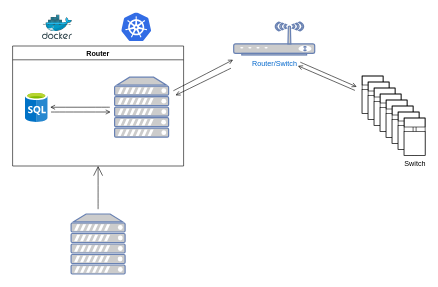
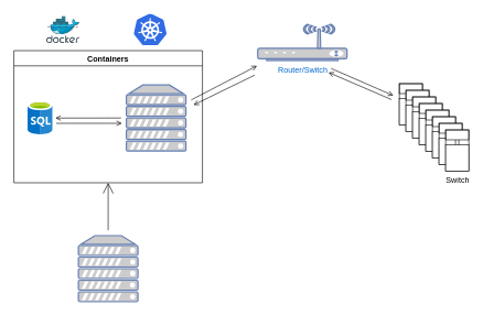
  <mxCell id="0" />
  <mxCell id="1" parent="0" />
  <mxCell id="2" style="edgeStyle=none;curved=1;rounded=0;orthogonalLoop=1;jettySize=auto;html=1;entryX=0.5;entryY=1;entryDx=0;entryDy=0;endArrow=open;startSize=14;endSize=14;sourcePerimeterSpacing=8;targetPerimeterSpacing=8;" edge="1" parent="1" source="3" target="5"><mxGeometry relative="1" as="geometry" /></mxCell>
  <mxCell id="3" value="" style="fontColor=#0066CC;verticalAlign=top;verticalLabelPosition=bottom;labelPosition=center;align=center;html=1;outlineConnect=0;fillColor=#CCCCCC;strokeColor=#6881B3;gradientColor=none;gradientDirection=north;strokeWidth=2;shape=mxgraph.networks.server;hachureGap=4;" vertex="1" parent="1"><mxGeometry x="118" y="356" width="90" height="100" as="geometry" /></mxCell>
  <mxCell id="4" value="" style="sketch=0;aspect=fixed;html=1;points=[];align=center;image;fontSize=12;image=img/lib/mscae/Docker.svg;hachureGap=4;" vertex="1" parent="1"><mxGeometry x="70" y="24" width="50" height="41" as="geometry" /></mxCell>
- <mxCell id="5" value="Router" style="swimlane;hachureGap=4;" vertex="1" parent="1"><mxGeometry x="20.5" y="76" width="285" height="200" as="geometry" /></mxCell>
+ <mxCell id="5" value="Containers" style="swimlane;hachureGap=4;" vertex="1" parent="1"><mxGeometry x="20.5" y="76" width="285" height="200" as="geometry" /></mxCell>
  <mxCell id="6" value="" style="sketch=0;aspect=fixed;html=1;points=[];align=center;image;fontSize=12;image=img/lib/mscae/SQL_Database_generic.svg;hachureGap=4;" vertex="1" parent="5"><mxGeometry x="21" y="77" width="38" height="50" as="geometry" /></mxCell>
  <mxCell id="7" style="edgeStyle=none;curved=1;rounded=0;orthogonalLoop=1;jettySize=auto;html=1;entryX=1.098;entryY=0.501;entryDx=0;entryDy=0;entryPerimeter=0;endArrow=open;sourcePerimeterSpacing=8;targetPerimeterSpacing=8;strokeColor=default;" edge="1" parent="5" source="8" target="6"><mxGeometry relative="1" as="geometry" /></mxCell>
  <mxCell id="8" value="" style="fontColor=#0066CC;verticalAlign=top;verticalLabelPosition=bottom;labelPosition=center;align=center;html=1;outlineConnect=0;fillColor=#CCCCCC;strokeColor=#6881B3;gradientColor=none;gradientDirection=north;strokeWidth=2;shape=mxgraph.networks.server;hachureGap=4;" vertex="1" parent="5"><mxGeometry x="170" y="52" width="90" height="100" as="geometry" /></mxCell>
  <mxCell id="9" style="edgeStyle=none;curved=1;rounded=0;orthogonalLoop=1;jettySize=auto;html=1;entryX=1.098;entryY=0.501;entryDx=0;entryDy=0;entryPerimeter=0;endArrow=open;sourcePerimeterSpacing=8;targetPerimeterSpacing=8;strokeColor=default;" edge="1" parent="5"><mxGeometry relative="1" as="geometry"><mxPoint x="64.004" y="110.03" as="sourcePoint" /><mxPoint x="163.28" y="109.997" as="targetPoint" /></mxGeometry></mxCell>
  <mxCell id="10" value="" style="sketch=0;aspect=fixed;html=1;points=[];align=center;image;fontSize=12;image=img/lib/mscae/Kubernetes.svg;hachureGap=4;" vertex="1" parent="1"><mxGeometry x="202" y="20.5" width="50" height="48" as="geometry" /></mxCell>
  <mxCell id="11" value="Router/Switch" style="fontColor=#0066CC;verticalAlign=top;verticalLabelPosition=bottom;labelPosition=center;align=center;html=1;outlineConnect=0;fillColor=#CCCCCC;strokeColor=#6881B3;gradientColor=none;gradientDirection=north;strokeWidth=2;shape=mxgraph.networks.wireless_modem;hachureGap=4;" vertex="1" parent="1"><mxGeometry x="389" y="36" width="135" height="55" as="geometry" /></mxCell>
  <mxCell id="12" value="" style="group" vertex="1" connectable="0" parent="1"><mxGeometry x="603" y="126" width="105" height="132.5" as="geometry" /></mxCell>
  <mxCell id="13" value="" style="verticalLabelPosition=bottom;dashed=0;shadow=0;html=1;align=center;verticalAlign=top;shape=mxgraph.cabinets.cabinet;hasStand=1;hachureGap=4;" vertex="1" parent="12"><mxGeometry width="35" height="62.5" as="geometry" /></mxCell>
  <mxCell id="14" value="" style="verticalLabelPosition=bottom;dashed=0;shadow=0;html=1;align=center;verticalAlign=top;shape=mxgraph.cabinets.cabinet;hasStand=1;hachureGap=4;" vertex="1" parent="12"><mxGeometry x="10" y="10" width="35" height="62.5" as="geometry" /></mxCell>
  <mxCell id="15" value="" style="verticalLabelPosition=bottom;dashed=0;shadow=0;html=1;align=center;verticalAlign=top;shape=mxgraph.cabinets.cabinet;hasStand=1;hachureGap=4;" vertex="1" parent="12"><mxGeometry x="20" y="20" width="35" height="62.5" as="geometry" /></mxCell>
  <mxCell id="16" value="" style="verticalLabelPosition=bottom;dashed=0;shadow=0;html=1;align=center;verticalAlign=top;shape=mxgraph.cabinets.cabinet;hasStand=1;hachureGap=4;" vertex="1" parent="12"><mxGeometry x="30" y="30" width="35" height="62.5" as="geometry" /></mxCell>
  <mxCell id="17" value="" style="verticalLabelPosition=bottom;dashed=0;shadow=0;html=1;align=center;verticalAlign=top;shape=mxgraph.cabinets.cabinet;hasStand=1;hachureGap=4;" vertex="1" parent="12"><mxGeometry x="40" y="40" width="35" height="62.5" as="geometry" /></mxCell>
  <mxCell id="18" value="" style="verticalLabelPosition=bottom;dashed=0;shadow=0;html=1;align=center;verticalAlign=top;shape=mxgraph.cabinets.cabinet;hasStand=1;hachureGap=4;" vertex="1" parent="12"><mxGeometry x="50" y="50" width="35" height="62.5" as="geometry" /></mxCell>
  <mxCell id="19" value="" style="verticalLabelPosition=bottom;dashed=0;shadow=0;html=1;align=center;verticalAlign=top;shape=mxgraph.cabinets.cabinet;hasStand=1;hachureGap=4;" vertex="1" parent="12"><mxGeometry x="60" y="60" width="35" height="62.5" as="geometry" /></mxCell>
  <mxCell id="20" value="Switch" style="verticalLabelPosition=bottom;dashed=0;shadow=0;html=1;align=center;verticalAlign=top;shape=mxgraph.cabinets.cabinet;hasStand=1;hachureGap=4;" vertex="1" parent="12"><mxGeometry x="70" y="70" width="35" height="62.5" as="geometry" /></mxCell>
  <mxCell id="21" value="" style="group" vertex="1" connectable="0" parent="1"><mxGeometry x="292" y="112.999" width="92.5" height="45.227" as="geometry" /></mxCell>
  <mxCell id="22" style="edgeStyle=none;curved=1;rounded=0;orthogonalLoop=1;jettySize=auto;html=1;strokeColor=default;endArrow=open;sourcePerimeterSpacing=8;targetPerimeterSpacing=8;" edge="1" parent="21" source="8" target="11"><mxGeometry relative="1" as="geometry" /></mxCell>
  <mxCell id="23" style="edgeStyle=none;curved=1;rounded=0;orthogonalLoop=1;jettySize=auto;html=1;strokeColor=default;endArrow=open;sourcePerimeterSpacing=8;targetPerimeterSpacing=8;" edge="1" parent="21"><mxGeometry relative="1" as="geometry"><mxPoint x="92.5" as="sourcePoint" /><mxPoint y="45.227" as="targetPoint" /></mxGeometry></mxCell>
  <mxCell id="24" value="" style="group;rotation=50;" vertex="1" connectable="0" parent="1"><mxGeometry x="497" y="100.999" width="96.0" height="51.367" as="geometry" /></mxCell>
  <mxCell id="25" style="edgeStyle=none;curved=1;rounded=0;orthogonalLoop=1;jettySize=auto;html=1;strokeColor=default;endArrow=open;sourcePerimeterSpacing=8;targetPerimeterSpacing=8;" edge="1" parent="24"><mxGeometry relative="1" as="geometry"><mxPoint x="3" y="2" as="sourcePoint" /><mxPoint x="97" y="43" as="targetPoint" /></mxGeometry></mxCell>
  <mxCell id="26" style="edgeStyle=none;curved=1;rounded=0;orthogonalLoop=1;jettySize=auto;html=1;strokeColor=default;endArrow=open;sourcePerimeterSpacing=8;targetPerimeterSpacing=8;" edge="1" parent="24"><mxGeometry relative="1" as="geometry"><mxPoint x="94" y="49" as="sourcePoint" /><mxPoint x="-1" y="8" as="targetPoint" /></mxGeometry></mxCell>
